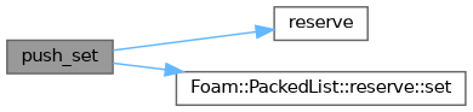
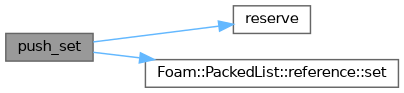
  digraph {
    rankdir=LR
    node [color=grey40 fillcolor=white fontname=Helvetica fontsize=10 shape=box style=filled]
    edge [color=steelblue1 fontname=Helvetica fontsize=10 labelfontname=Helvetica labelfontsize=10 style=solid]
    n1 [color=gray40 fillcolor=grey60 fontcolor=black height=0.2 label=push_set width=0.4]
    n2 [height=0.2 label=reserve width=0.4]
-   n3 [height=0.2 label="Foam::PackedList::reserve::set" width=0.4]
+   n3 [height=0.2 label="Foam::PackedList::reference::set" width=0.4]
    n1 -> n2
    n1 -> n3
  }
